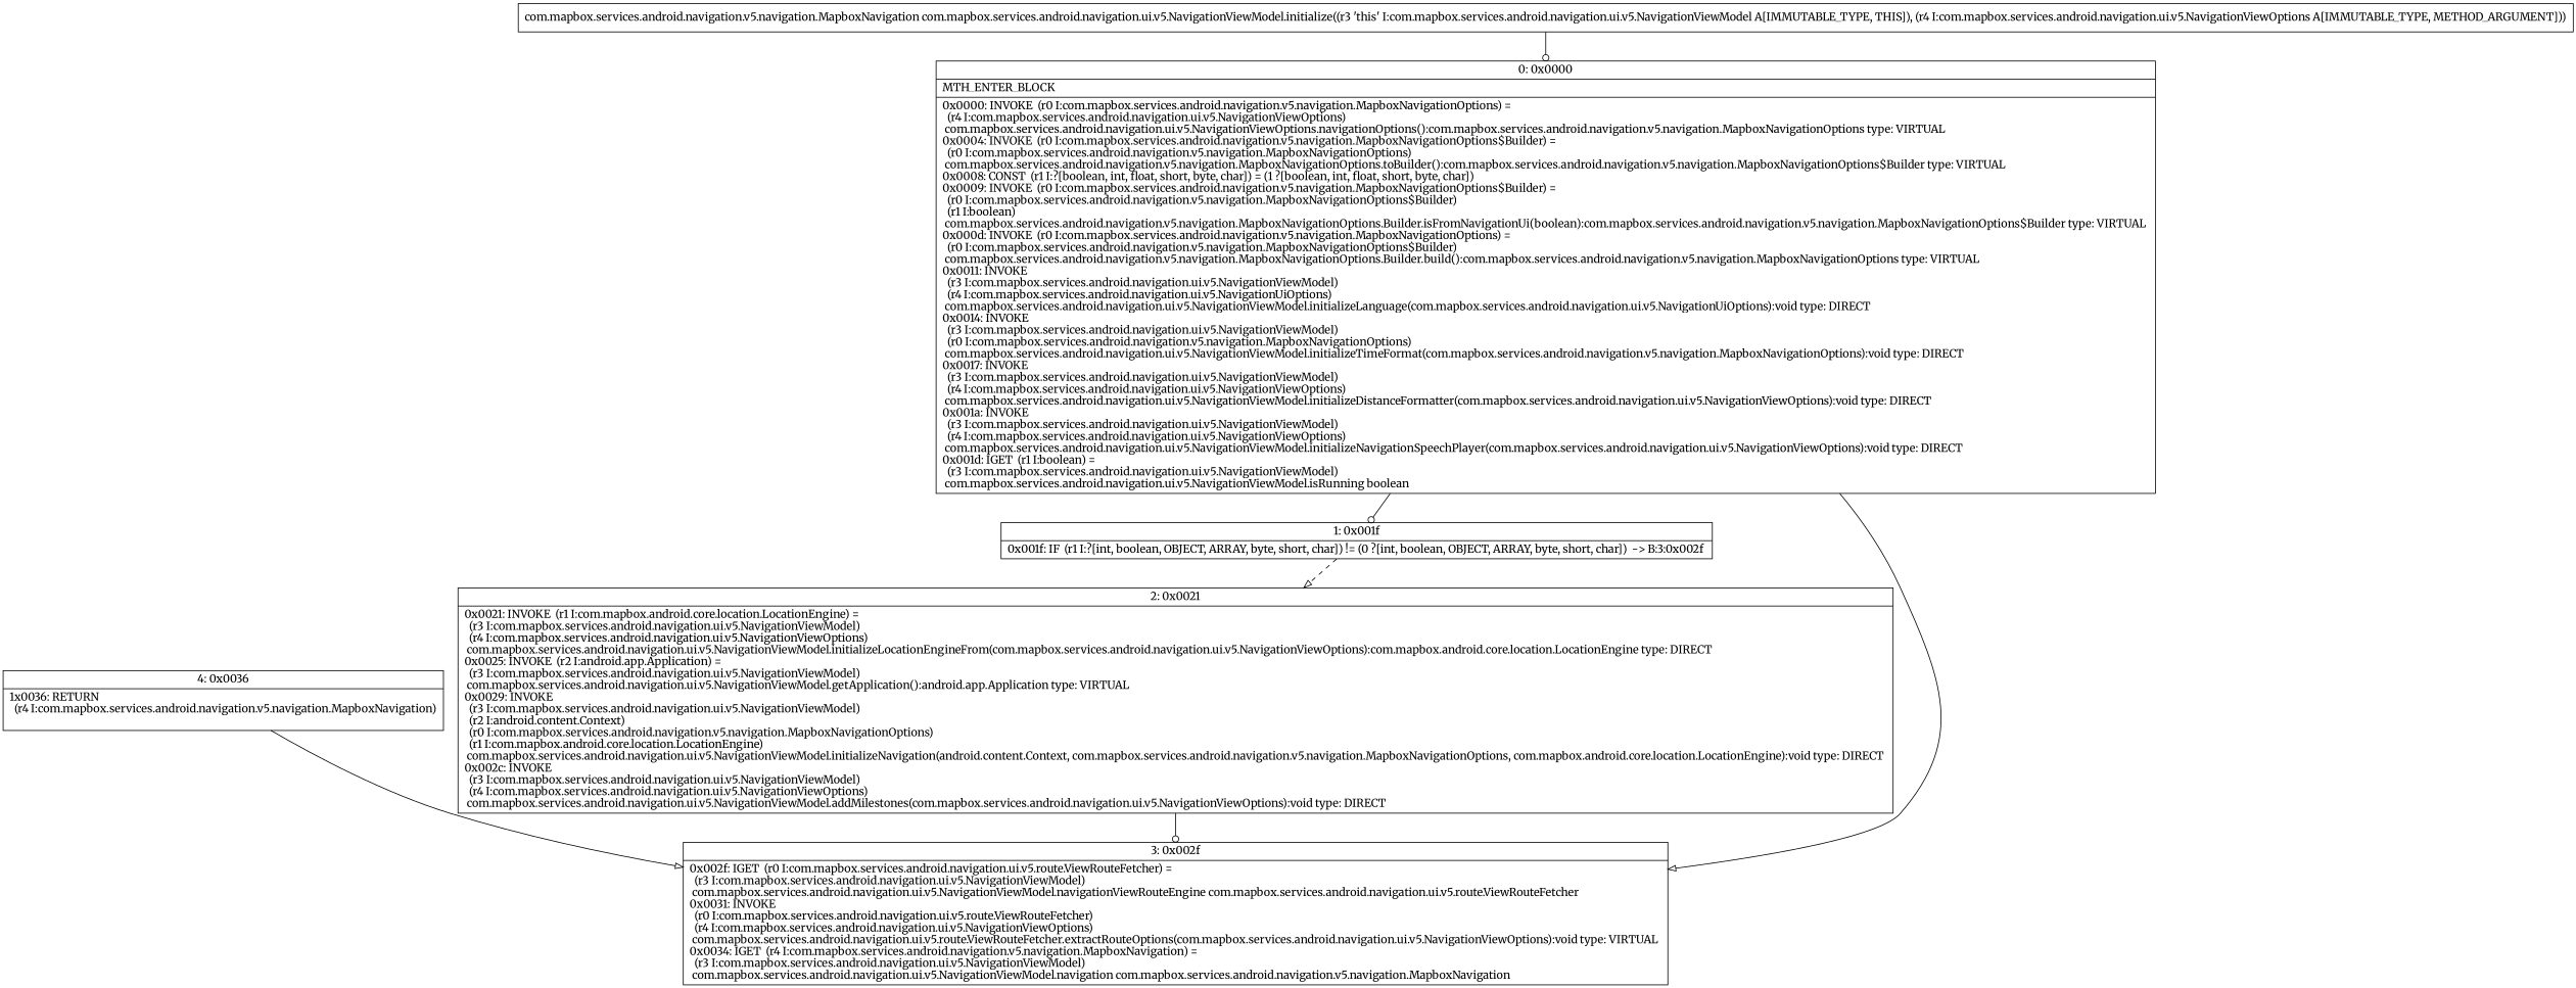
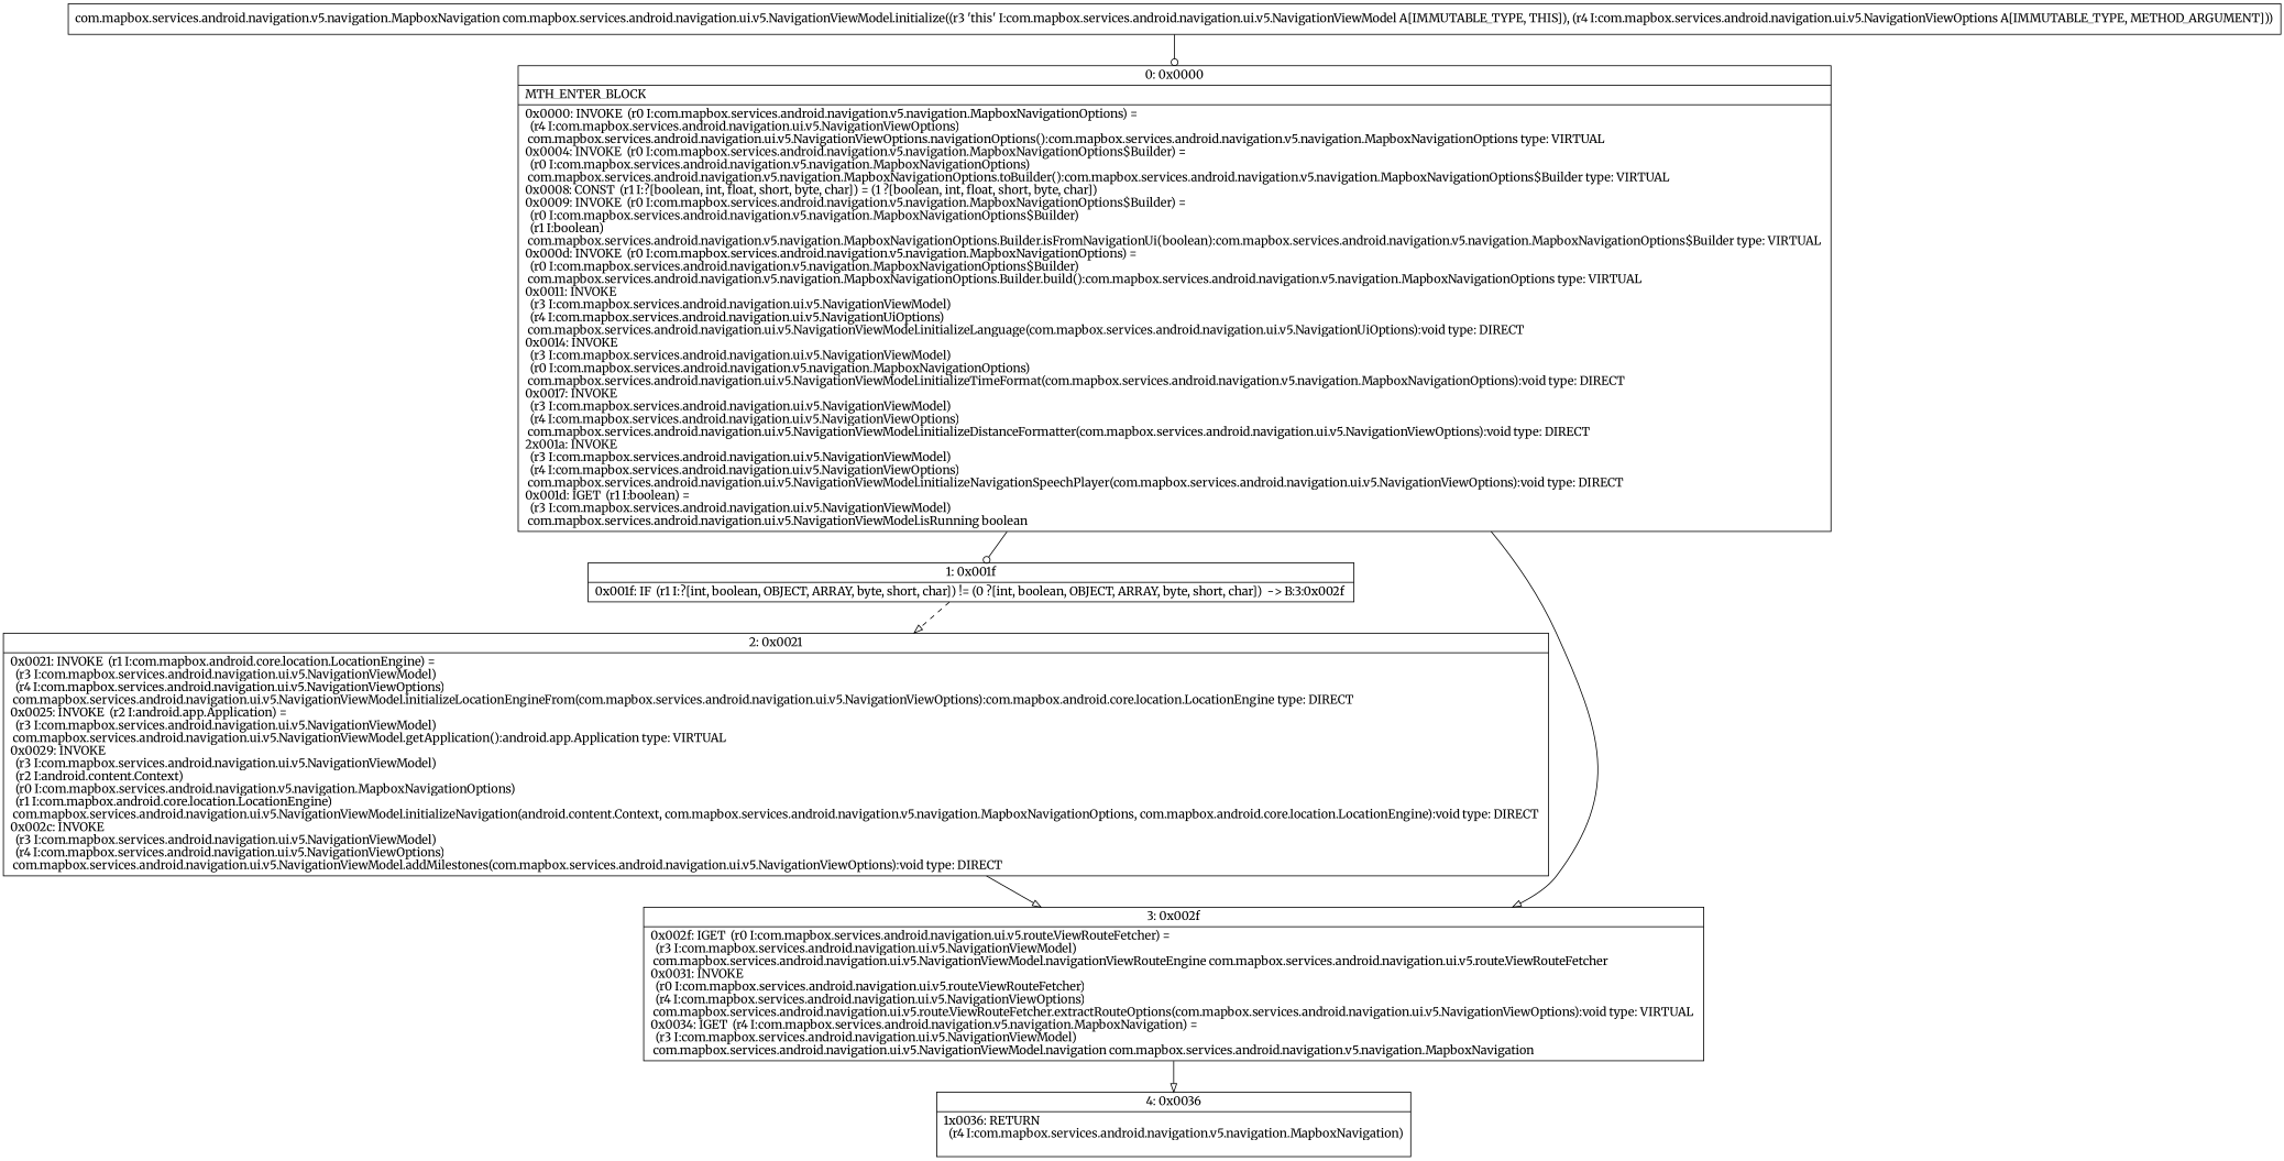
  digraph {
    fontname=Merriweather
    node [fontname=Merriweather shape=record]
    edge [arrowhead=odot fontname=Merriweather]
-   n1 [label="{0\:\ 0x0000|MTH_ENTER_BLOCK\l|0x0000: INVOKE  (r0 I:com.mapbox.services.android.navigation.v5.navigation.MapboxNavigationOptions) = \l  (r4 I:com.mapbox.services.android.navigation.ui.v5.NavigationViewOptions)\l com.mapbox.services.android.navigation.ui.v5.NavigationViewOptions.navigationOptions():com.mapbox.services.android.navigation.v5.navigation.MapboxNavigationOptions type: VIRTUAL \l0x0004: INVOKE  (r0 I:com.mapbox.services.android.navigation.v5.navigation.MapboxNavigationOptions$Builder) = \l  (r0 I:com.mapbox.services.android.navigation.v5.navigation.MapboxNavigationOptions)\l com.mapbox.services.android.navigation.v5.navigation.MapboxNavigationOptions.toBuilder():com.mapbox.services.android.navigation.v5.navigation.MapboxNavigationOptions$Builder type: VIRTUAL \l0x0008: CONST  (r1 I:?[boolean, int, float, short, byte, char]) = (1 ?[boolean, int, float, short, byte, char]) \l0x0009: INVOKE  (r0 I:com.mapbox.services.android.navigation.v5.navigation.MapboxNavigationOptions$Builder) = \l  (r0 I:com.mapbox.services.android.navigation.v5.navigation.MapboxNavigationOptions$Builder)\l  (r1 I:boolean)\l com.mapbox.services.android.navigation.v5.navigation.MapboxNavigationOptions.Builder.isFromNavigationUi(boolean):com.mapbox.services.android.navigation.v5.navigation.MapboxNavigationOptions$Builder type: VIRTUAL \l0x000d: INVOKE  (r0 I:com.mapbox.services.android.navigation.v5.navigation.MapboxNavigationOptions) = \l  (r0 I:com.mapbox.services.android.navigation.v5.navigation.MapboxNavigationOptions$Builder)\l com.mapbox.services.android.navigation.v5.navigation.MapboxNavigationOptions.Builder.build():com.mapbox.services.android.navigation.v5.navigation.MapboxNavigationOptions type: VIRTUAL \l0x0011: INVOKE  \l  (r3 I:com.mapbox.services.android.navigation.ui.v5.NavigationViewModel)\l  (r4 I:com.mapbox.services.android.navigation.ui.v5.NavigationUiOptions)\l com.mapbox.services.android.navigation.ui.v5.NavigationViewModel.initializeLanguage(com.mapbox.services.android.navigation.ui.v5.NavigationUiOptions):void type: DIRECT \l0x0014: INVOKE  \l  (r3 I:com.mapbox.services.android.navigation.ui.v5.NavigationViewModel)\l  (r0 I:com.mapbox.services.android.navigation.v5.navigation.MapboxNavigationOptions)\l com.mapbox.services.android.navigation.ui.v5.NavigationViewModel.initializeTimeFormat(com.mapbox.services.android.navigation.v5.navigation.MapboxNavigationOptions):void type: DIRECT \l0x0017: INVOKE  \l  (r3 I:com.mapbox.services.android.navigation.ui.v5.NavigationViewModel)\l  (r4 I:com.mapbox.services.android.navigation.ui.v5.NavigationViewOptions)\l com.mapbox.services.android.navigation.ui.v5.NavigationViewModel.initializeDistanceFormatter(com.mapbox.services.android.navigation.ui.v5.NavigationViewOptions):void type: DIRECT \l0x001a: INVOKE  \l  (r3 I:com.mapbox.services.android.navigation.ui.v5.NavigationViewModel)\l  (r4 I:com.mapbox.services.android.navigation.ui.v5.NavigationViewOptions)\l com.mapbox.services.android.navigation.ui.v5.NavigationViewModel.initializeNavigationSpeechPlayer(com.mapbox.services.android.navigation.ui.v5.NavigationViewOptions):void type: DIRECT \l0x001d: IGET  (r1 I:boolean) = \l  (r3 I:com.mapbox.services.android.navigation.ui.v5.NavigationViewModel)\l com.mapbox.services.android.navigation.ui.v5.NavigationViewModel.isRunning boolean \l}"]
+   n1 [label="{0\:\ 0x0000|MTH_ENTER_BLOCK\l|0x0000: INVOKE  (r0 I:com.mapbox.services.android.navigation.v5.navigation.MapboxNavigationOptions) = \l  (r4 I:com.mapbox.services.android.navigation.ui.v5.NavigationViewOptions)\l com.mapbox.services.android.navigation.ui.v5.NavigationViewOptions.navigationOptions():com.mapbox.services.android.navigation.v5.navigation.MapboxNavigationOptions type: VIRTUAL \l0x0004: INVOKE  (r0 I:com.mapbox.services.android.navigation.v5.navigation.MapboxNavigationOptions$Builder) = \l  (r0 I:com.mapbox.services.android.navigation.v5.navigation.MapboxNavigationOptions)\l com.mapbox.services.android.navigation.v5.navigation.MapboxNavigationOptions.toBuilder():com.mapbox.services.android.navigation.v5.navigation.MapboxNavigationOptions$Builder type: VIRTUAL \l0x0008: CONST  (r1 I:?[boolean, int, float, short, byte, char]) = (1 ?[boolean, int, float, short, byte, char]) \l0x0009: INVOKE  (r0 I:com.mapbox.services.android.navigation.v5.navigation.MapboxNavigationOptions$Builder) = \l  (r0 I:com.mapbox.services.android.navigation.v5.navigation.MapboxNavigationOptions$Builder)\l  (r1 I:boolean)\l com.mapbox.services.android.navigation.v5.navigation.MapboxNavigationOptions.Builder.isFromNavigationUi(boolean):com.mapbox.services.android.navigation.v5.navigation.MapboxNavigationOptions$Builder type: VIRTUAL \l0x000d: INVOKE  (r0 I:com.mapbox.services.android.navigation.v5.navigation.MapboxNavigationOptions) = \l  (r0 I:com.mapbox.services.android.navigation.v5.navigation.MapboxNavigationOptions$Builder)\l com.mapbox.services.android.navigation.v5.navigation.MapboxNavigationOptions.Builder.build():com.mapbox.services.android.navigation.v5.navigation.MapboxNavigationOptions type: VIRTUAL \l0x0011: INVOKE  \l  (r3 I:com.mapbox.services.android.navigation.ui.v5.NavigationViewModel)\l  (r4 I:com.mapbox.services.android.navigation.ui.v5.NavigationUiOptions)\l com.mapbox.services.android.navigation.ui.v5.NavigationViewModel.initializeLanguage(com.mapbox.services.android.navigation.ui.v5.NavigationUiOptions):void type: DIRECT \l0x0014: INVOKE  \l  (r3 I:com.mapbox.services.android.navigation.ui.v5.NavigationViewModel)\l  (r0 I:com.mapbox.services.android.navigation.v5.navigation.MapboxNavigationOptions)\l com.mapbox.services.android.navigation.ui.v5.NavigationViewModel.initializeTimeFormat(com.mapbox.services.android.navigation.v5.navigation.MapboxNavigationOptions):void type: DIRECT \l0x0017: INVOKE  \l  (r3 I:com.mapbox.services.android.navigation.ui.v5.NavigationViewModel)\l  (r4 I:com.mapbox.services.android.navigation.ui.v5.NavigationViewOptions)\l com.mapbox.services.android.navigation.ui.v5.NavigationViewModel.initializeDistanceFormatter(com.mapbox.services.android.navigation.ui.v5.NavigationViewOptions):void type: DIRECT \l2x001a: INVOKE  \l  (r3 I:com.mapbox.services.android.navigation.ui.v5.NavigationViewModel)\l  (r4 I:com.mapbox.services.android.navigation.ui.v5.NavigationViewOptions)\l com.mapbox.services.android.navigation.ui.v5.NavigationViewModel.initializeNavigationSpeechPlayer(com.mapbox.services.android.navigation.ui.v5.NavigationViewOptions):void type: DIRECT \l0x001d: IGET  (r1 I:boolean) = \l  (r3 I:com.mapbox.services.android.navigation.ui.v5.NavigationViewModel)\l com.mapbox.services.android.navigation.ui.v5.NavigationViewModel.isRunning boolean \l}"]
    n2 [label="{1\:\ 0x001f|0x001f: IF  (r1 I:?[int, boolean, OBJECT, ARRAY, byte, short, char]) != (0 ?[int, boolean, OBJECT, ARRAY, byte, short, char])  \-\> B:3:0x002f \l}"]
    n3 [label="{3\:\ 0x002f|0x002f: IGET  (r0 I:com.mapbox.services.android.navigation.ui.v5.route.ViewRouteFetcher) = \l  (r3 I:com.mapbox.services.android.navigation.ui.v5.NavigationViewModel)\l com.mapbox.services.android.navigation.ui.v5.NavigationViewModel.navigationViewRouteEngine com.mapbox.services.android.navigation.ui.v5.route.ViewRouteFetcher \l0x0031: INVOKE  \l  (r0 I:com.mapbox.services.android.navigation.ui.v5.route.ViewRouteFetcher)\l  (r4 I:com.mapbox.services.android.navigation.ui.v5.NavigationViewOptions)\l com.mapbox.services.android.navigation.ui.v5.route.ViewRouteFetcher.extractRouteOptions(com.mapbox.services.android.navigation.ui.v5.NavigationViewOptions):void type: VIRTUAL \l0x0034: IGET  (r4 I:com.mapbox.services.android.navigation.v5.navigation.MapboxNavigation) = \l  (r3 I:com.mapbox.services.android.navigation.ui.v5.NavigationViewModel)\l com.mapbox.services.android.navigation.ui.v5.NavigationViewModel.navigation com.mapbox.services.android.navigation.v5.navigation.MapboxNavigation \l}"]
    n4 [label="{2\:\ 0x0021|0x0021: INVOKE  (r1 I:com.mapbox.android.core.location.LocationEngine) = \l  (r3 I:com.mapbox.services.android.navigation.ui.v5.NavigationViewModel)\l  (r4 I:com.mapbox.services.android.navigation.ui.v5.NavigationViewOptions)\l com.mapbox.services.android.navigation.ui.v5.NavigationViewModel.initializeLocationEngineFrom(com.mapbox.services.android.navigation.ui.v5.NavigationViewOptions):com.mapbox.android.core.location.LocationEngine type: DIRECT \l0x0025: INVOKE  (r2 I:android.app.Application) = \l  (r3 I:com.mapbox.services.android.navigation.ui.v5.NavigationViewModel)\l com.mapbox.services.android.navigation.ui.v5.NavigationViewModel.getApplication():android.app.Application type: VIRTUAL \l0x0029: INVOKE  \l  (r3 I:com.mapbox.services.android.navigation.ui.v5.NavigationViewModel)\l  (r2 I:android.content.Context)\l  (r0 I:com.mapbox.services.android.navigation.v5.navigation.MapboxNavigationOptions)\l  (r1 I:com.mapbox.android.core.location.LocationEngine)\l com.mapbox.services.android.navigation.ui.v5.NavigationViewModel.initializeNavigation(android.content.Context, com.mapbox.services.android.navigation.v5.navigation.MapboxNavigationOptions, com.mapbox.android.core.location.LocationEngine):void type: DIRECT \l0x002c: INVOKE  \l  (r3 I:com.mapbox.services.android.navigation.ui.v5.NavigationViewModel)\l  (r4 I:com.mapbox.services.android.navigation.ui.v5.NavigationViewOptions)\l com.mapbox.services.android.navigation.ui.v5.NavigationViewModel.addMilestones(com.mapbox.services.android.navigation.ui.v5.NavigationViewOptions):void type: DIRECT \l}"]
    n5 [label="{4\:\ 0x0036|1x0036: RETURN  \l  (r4 I:com.mapbox.services.android.navigation.v5.navigation.MapboxNavigation)\l \l}"]
    n6 [label="{com.mapbox.services.android.navigation.v5.navigation.MapboxNavigation com.mapbox.services.android.navigation.ui.v5.NavigationViewModel.initialize((r3 'this' I:com.mapbox.services.android.navigation.ui.v5.NavigationViewModel A[IMMUTABLE_TYPE, THIS]), (r4 I:com.mapbox.services.android.navigation.ui.v5.NavigationViewOptions A[IMMUTABLE_TYPE, METHOD_ARGUMENT])) }"]
    n1 -> n2
    n1 -> n3 [arrowhead=onormal]
    n2 -> n4 [arrowhead=onormal style=dashed]
-   n5 -> n3 [arrowhead=onormal]
-   n4 -> n3
+   n3 -> n5 [arrowhead=onormal]
+   n4 -> n3 [arrowhead=onormal]
    n6 -> n1
  }
